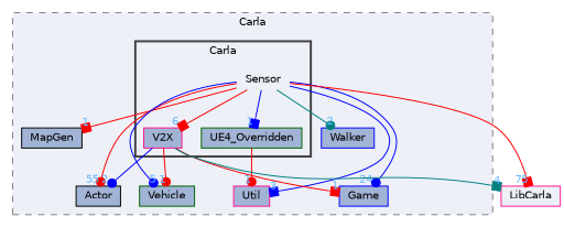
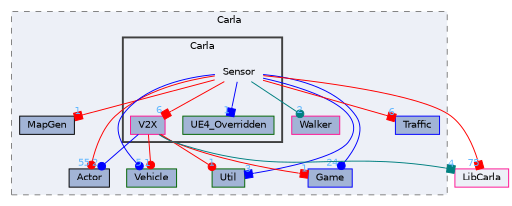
  digraph {
    compound=true
    node [fontname=Helvetica fontsize=10 shape=box color=blue fillcolor="#a2b4d6" style=filled]
    edge [color=red fontcolor=steelblue1 fontname=Helvetica fontsize=10 headlabel=1 labeldistance=1.5 labelfontname=Helvetica labelfontsize=10 arrowhead=box]
    n1 [height=0.2 label=Sensor shape=plaintext width=0.4 fillcolor="" style=""]
    n2 [color=darkgreen height=0.2 label=UE4_Overridden width=0.4]
    n3 [color=deeppink height=0.2 label=V2X width=0.4]
    n4 [color=black height=0.2 label=Actor width=0.4]
    n5 [color=black height=0.2 label=MapGen width=0.4]
    n6 [color=darkgreen height=0.2 label=Vehicle width=0.4]
-   n7 [height=0.2 label=Walker width=0.4]
+   n7 [color=deeppink height=0.2 label=Walker width=0.4]
    n8 [height=0.2 label=Game width=0.4]
-   n9 [color=deeppink height=0.2 label=Util width=0.4]
+   n9 [color=darkgreen height=0.2 label=Util width=0.4]
+   n10 [height=0.2 label=Traffic width=0.4]
    n11 [color=deeppink fillcolor="#edf0f7" height=0.2 label=LibCarla width=0.4]
    subgraph cluster_1 {
      bgcolor="#edf0f7"
      fontname=Helvetica
      fontsize=10
      label=Carla
      pencolor=grey50
      style="filled,dashed"
      n4
      n5
      n6
      n7
      n8
      n9
+     n10
      subgraph cluster_2 {
        bgcolor="#edf0f7"
        fontname=Helvetica
        fontsize=10
        pencolor=grey25
        style="filled,bold"
        n1
        n2
        n3
      }
    }
    n1 -> n2 [color=blue]
    n1 -> n3 [headlabel=6]
    n1 -> n4 [headlabel=55 arrowhead=dot]
    n1 -> n5
    n1 -> n6 [color=blue headlabel=5 arrowhead=dot]
    n1 -> n7 [color=teal headlabel=2 arrowhead=dot]
    n1 -> n8 [color=blue headlabel=24 arrowhead=dot]
    n1 -> n9 [color=blue headlabel=3]
+   n1 -> n10 [headlabel=6]
    n1 -> n11 [headlabel=75]
    n3 -> n4 [color=blue headlabel=2 arrowhead=dot]
    n3 -> n6 [arrowhead=dot]
    n3 -> n8
-   n2 -> n9 [arrowhead=dot]
+   n3 -> n9 [arrowhead=dot]
    n3 -> n11 [color=teal headlabel=4]
  }
